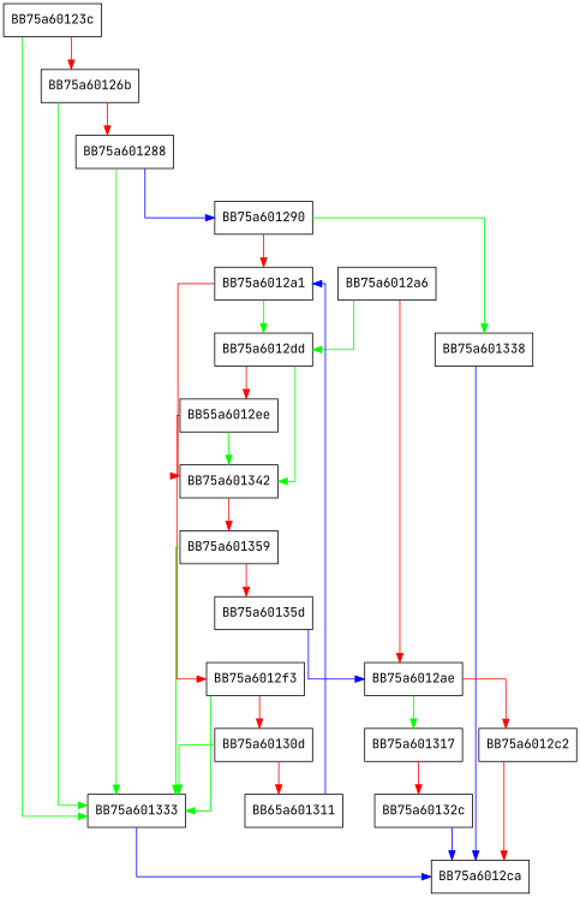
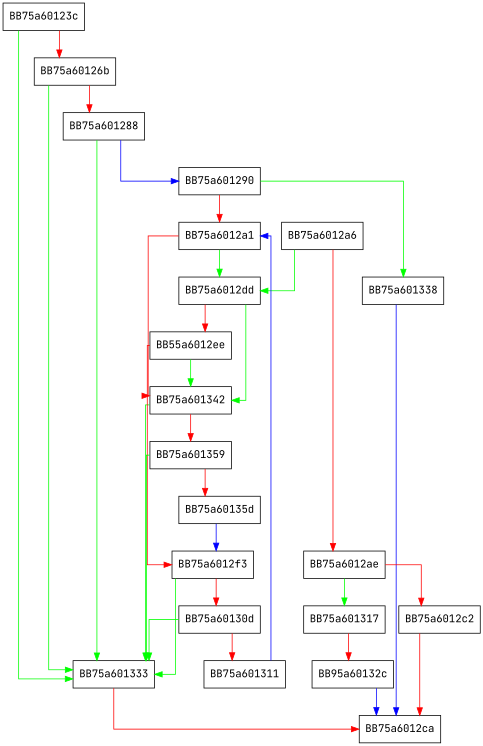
  digraph {
    fontname="JetBrains Mono"
    splines=ortho
    node [fontname="JetBrains Mono" shape=box]
    edge [color=red fontname="JetBrains Mono"]
    BB75a60123c
    BB75a601333
    BB75a60126b
    BB75a6012ca
    BB75a601288
    BB75a601290
    BB75a601338
    BB75a6012a1
    BB75a6012dd
    BB75a601342
    n11 [label=BB55a6012ee]
    BB75a6012a6
    BB75a6012ae
    BB75a601359
    BB75a6012f3
    BB75a601317
    BB75a6012c2
-   BB75a60132c
+   BB75a60132c [label=BB95a60132c]
    BB75a60135d
    BB75a60130d
-   BB75a601311 [label=BB65a601311]
+   BB75a601311
    BB75a60123c -> BB75a601333 [color=green]
    BB75a60123c -> BB75a60126b
-   BB75a601333 -> BB75a6012ca [color=blue]
+   BB75a601333 -> BB75a6012ca
    BB75a60126b -> BB75a601333 [color=green]
    BB75a60126b -> BB75a601288
    BB75a601288 -> BB75a601333 [color=green]
    BB75a601288 -> BB75a601290 [color=blue]
    BB75a601290 -> BB75a601338 [color=green]
    BB75a601290 -> BB75a6012a1
    BB75a601338 -> BB75a6012ca [color=blue]
    BB75a6012a1 -> BB75a6012dd [color=green]
    BB75a6012a1 -> BB75a601342
    BB75a6012dd -> BB75a601342 [color=green]
    BB75a6012dd -> n11
+   BB75a601342 -> BB75a601333 [color=green]
    BB75a601342 -> BB75a601359
    n11 -> BB75a601342 [color=green]
    n11 -> BB75a6012f3
    BB75a6012a6 -> BB75a6012dd [color=green]
    BB75a6012a6 -> BB75a6012ae
    BB75a6012ae -> BB75a601317 [color=green]
    BB75a6012ae -> BB75a6012c2
    BB75a601359 -> BB75a601333 [color=green]
    BB75a601359 -> BB75a60135d
    BB75a6012f3 -> BB75a601333 [color=green]
    BB75a6012f3 -> BB75a60130d
    BB75a601317 -> BB75a60132c
    BB75a6012c2 -> BB75a6012ca
    BB75a60132c -> BB75a6012ca [color=blue]
-   BB75a60135d -> BB75a6012ae [color=blue]
+   BB75a60135d -> BB75a6012f3 [color=blue]
    BB75a60130d -> BB75a601333 [color=green]
    BB75a60130d -> BB75a601311
    BB75a601311 -> BB75a6012a1 [color=blue]
  }
